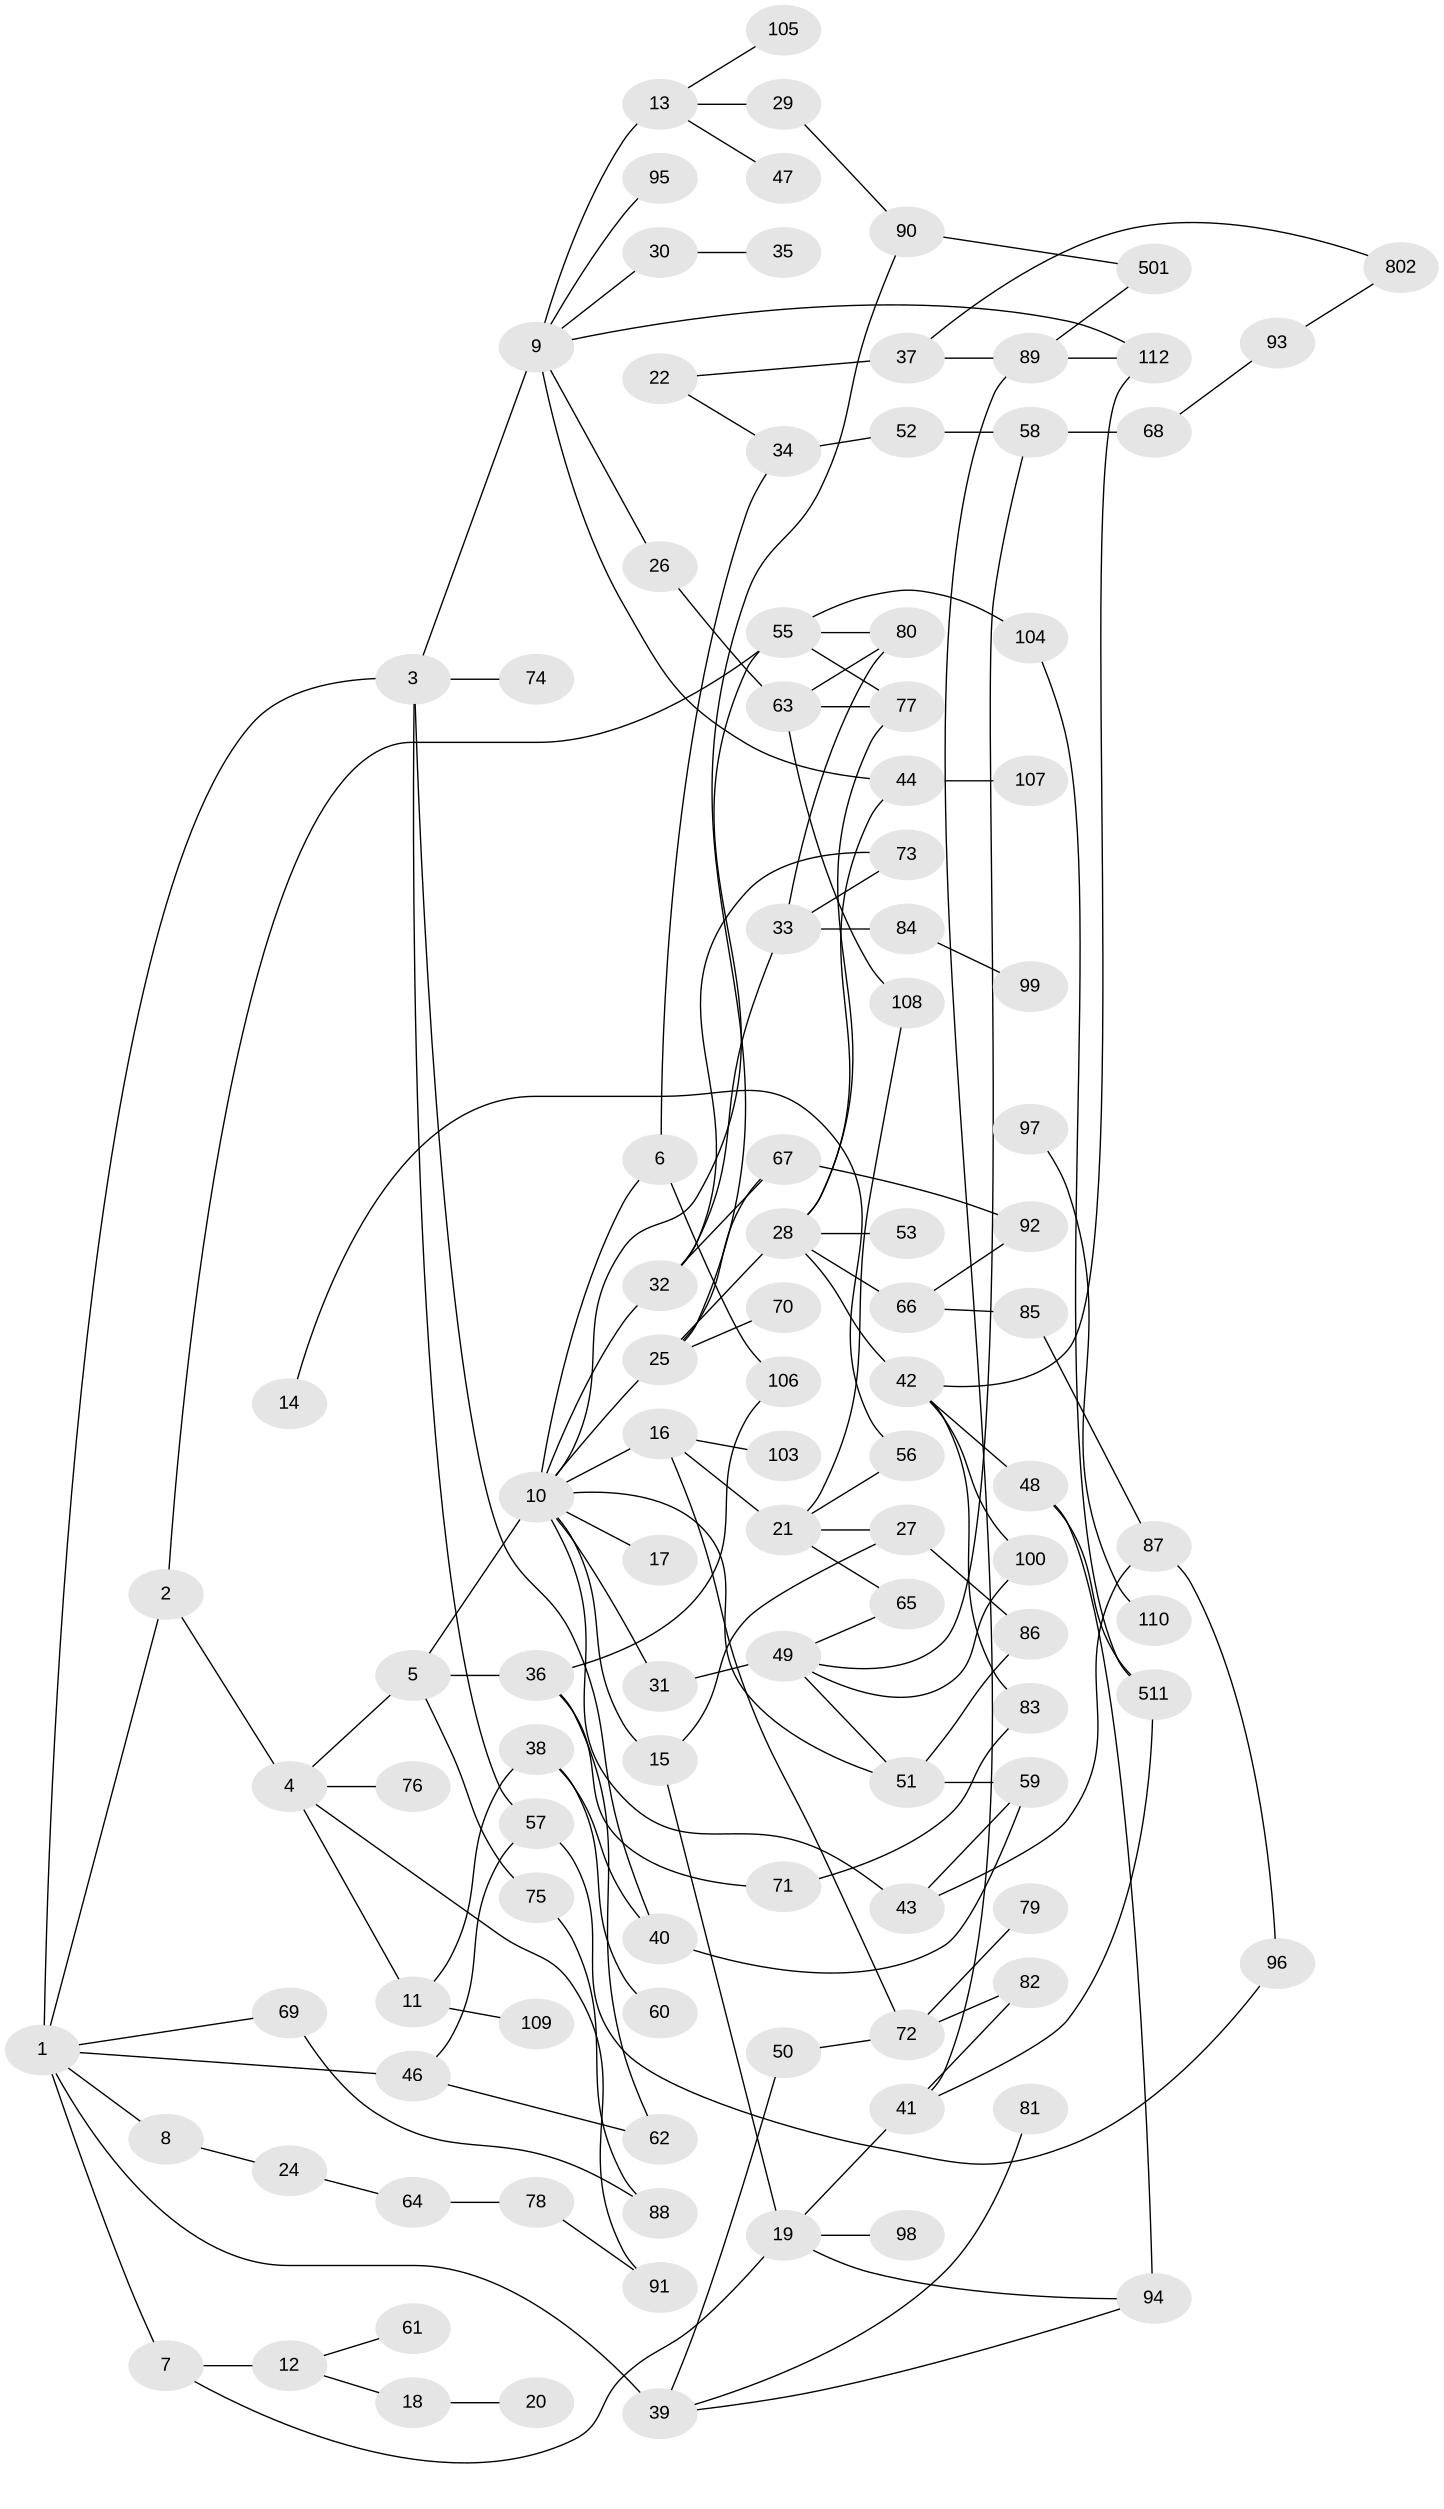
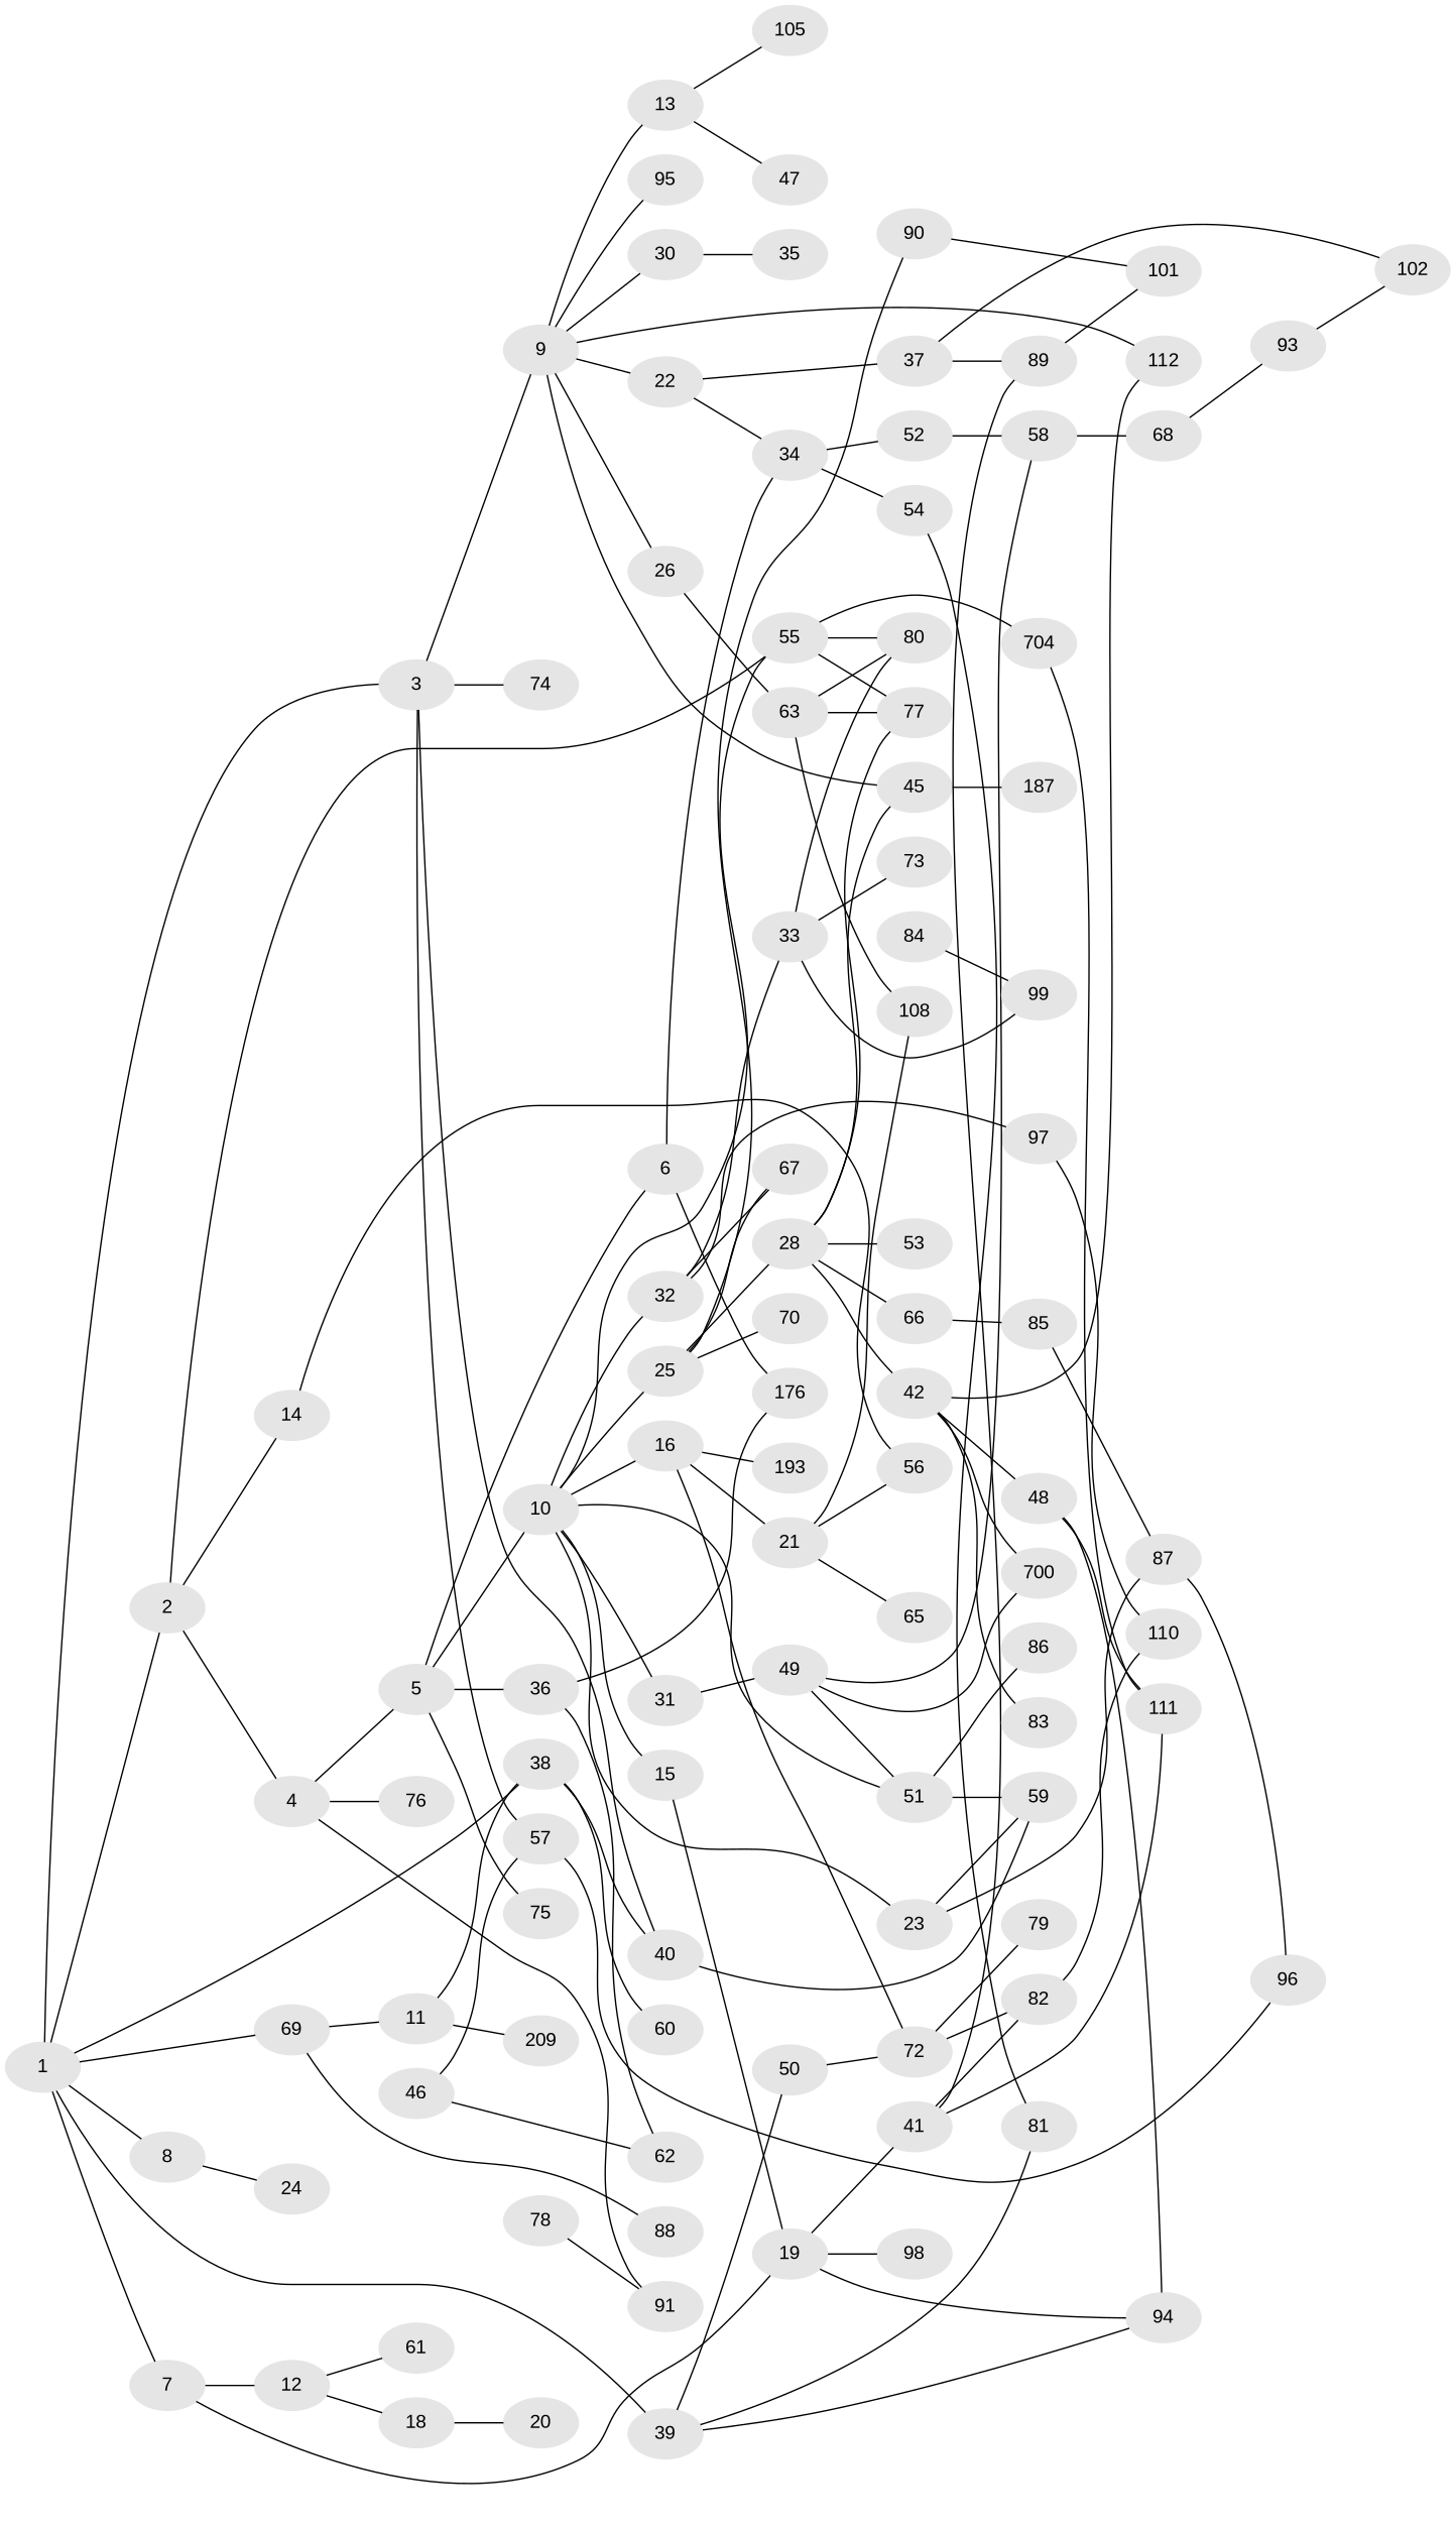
  graph {
    fontname="Liberation Sans"
    rankdir=LR
    node [color=gray90 fontname="Liberation Sans" style=filled]
    edge [fontname="Liberation Sans"]
    1
    2
    3
    7
    8
    39
    46
    69
    4
    14
    55
    9
    40
    57
    74
    12
    19
    24
    94
    50
    81
    62
    88
    5
    11
    76
    91
    56
    77
    80
-   104
+   104 [label=704]
    13
    22
    26
    30
-   45 [label=44]
+   45
    95
    112
    59
    96
    6
    10
    36
    75
    38
-   109
+   109 [label=209]
    34
-   106
+   106 [label=176]
    15
    16
-   17
-   23 [label=43]
+   23
    25
    31
    32
    51
-   71
    52
+   54
    18
    61
    41
    98
-   64
-   29
    47
    105
    37
    63
    35
-   107
-   27
+   107 [label=187]
    21
    72
-   103
+   103 [label=193]
    87
    28
    67
    70
    90
    49
    33
    97
    86
    60
    20
    65
    108
    82
    79
    89
-   111 [label=511]
-   102 [label=802]
+   111
+   102
    78
    42
    53
    66
-   92
-   101 [label=501]
+   101
    48
    83
-   100
+   100 [label=700]
    85
    58
    73
    84
    110
    99
    68
    93
    1 -- 2
    1 -- 3
    1 -- 7
    1 -- 8
    1 -- 39
-   1 -- 46
+   1 -- 38
    1 -- 69
    2 -- 4
+   2 -- 14
    2 -- 55
    3 -- 9
    3 -- 40
    3 -- 57
    3 -- 74
    7 -- 12
    7 -- 19
    8 -- 24
    39 -- 94
    39 -- 50
    39 -- 81
    46 -- 57
    46 -- 62
    69 -- 88
    4 -- 5
-   4 -- 11
+   69 -- 11
    4 -- 76
    4 -- 91
    14 -- 56
    55 -- 77
    55 -- 80
    55 -- 104
    9 -- 13
+   9 -- 22
    9 -- 26
    9 -- 30
    9 -- 45
    9 -- 95
    9 -- 112
    40 -- 59
    57 -- 96
    12 -- 18
    12 -- 61
    19 -- 94
    19 -- 41
    19 -- 98
-   24 -- 64
    50 -- 72
-   10 -- 6
+   5 -- 6
    5 -- 10
    5 -- 36
    5 -- 75
    11 -- 38
    11 -- 109
    104 -- 111
-   13 -- 29
    13 -- 47
    13 -- 105
    22 -- 34
    22 -- 37
    26 -- 63
    30 -- 35
    45 -- 107
    6 -- 34
    6 -- 106
    10 -- 55
    10 -- 15
    10 -- 16
-   10 -- 17
    10 -- 23
    10 -- 25
    10 -- 31
    10 -- 32
    10 -- 51
    36 -- 62
    36 -- 106
-   36 -- 71
-   75 -- 88
    38 -- 40
    38 -- 60
    34 -- 52
+   34 -- 54
    15 -- 19
-   15 -- 27
    16 -- 21
    16 -- 72
    16 -- 103
    23 -- 59
    23 -- 87
    25 -- 28
    25 -- 67
    25 -- 70
    25 -- 90
    31 -- 49
    32 -- 67
    32 -- 33
-   32 -- 73
+   32 -- 97
    51 -- 59
    51 -- 86
-   71 -- 83
    52 -- 58
+   54 -- 81
    18 -- 20
    41 -- 82
    41 -- 89
    41 -- 111
-   64 -- 78
-   29 -- 90
    37 -- 89
    37 -- 102
    63 -- 77
    63 -- 80
    63 -- 108
-   27 -- 86
    21 -- 56
-   21 -- 27
    21 -- 65
    21 -- 108
    72 -- 82
    72 -- 79
    87 -- 96
    28 -- 77
    28 -- 45
    28 -- 42
    28 -- 53
    28 -- 66
-   67 -- 92
    90 -- 101
    49 -- 51
-   49 -- 65
    49 -- 100
    49 -- 58
    33 -- 80
    33 -- 73
-   33 -- 84
+   33 -- 99
    97 -- 110
-   89 -- 112
+   82 -- 110
    89 -- 101
    78 -- 91
    42 -- 112
    42 -- 48
    42 -- 83
    42 -- 100
-   66 -- 92
    66 -- 85
    48 -- 94
    48 -- 111
    85 -- 87
    58 -- 68
    84 -- 99
    68 -- 93
    93 -- 102
  }
